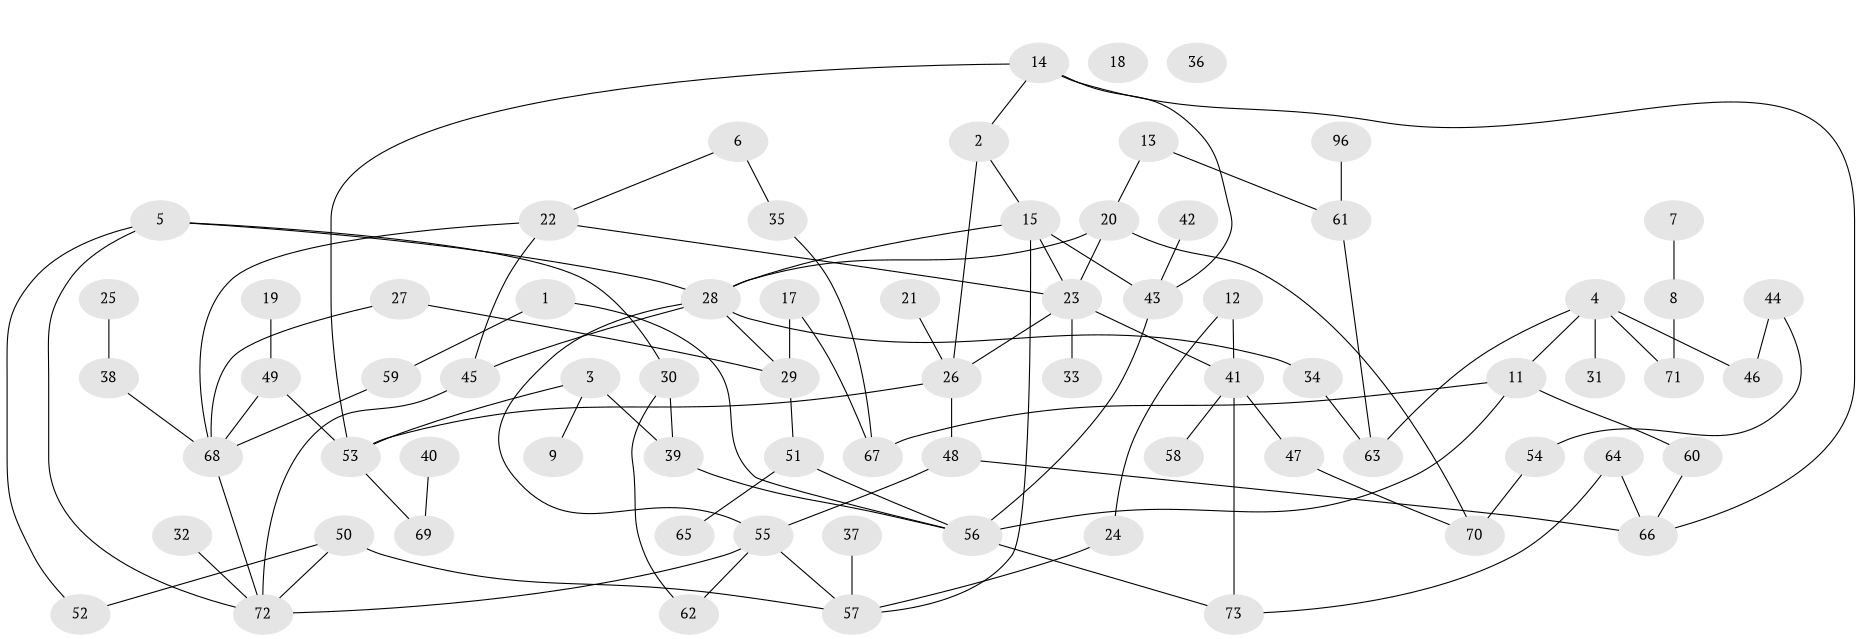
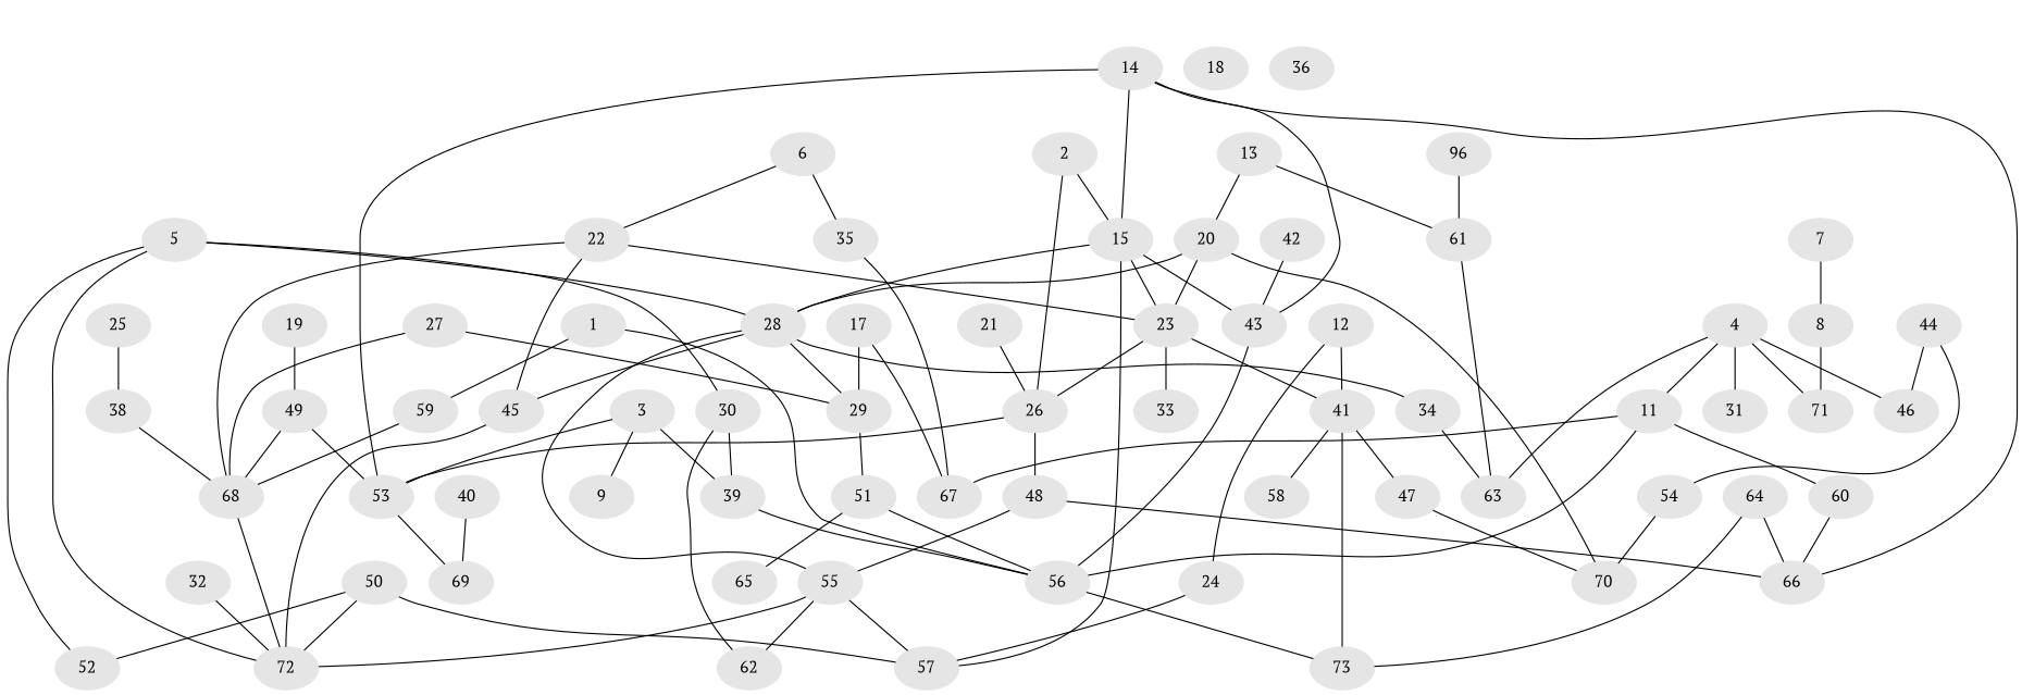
  graph {
    fontname="PT Serif"
    node [color=gray90 fontname="PT Serif" style=filled]
    edge [fontname="PT Serif"]
    1
    56
    59
    73
    68
    2
    15
    26
    28
    43
    23
    57
    53
    48
    3
    9
    39
    69
    4
    11
    31
    46
    63
    71
    60
    67
    5
    30
    52
    72
    29
    45
    34
    55
    62
    6
    22
    35
    7
    8
    66
    12
    24
    41
    47
    58
    13
    20
    61
    70
    14
    33
    n53 [label=96]
    17
    51
    18
    19
    49
    21
    25
    38
    27
    65
    32
    36
-   37
    40
    42
    44
    54
    50
    64
    1 -- 56
    1 -- 59
    56 -- 73
    59 -- 68
    68 -- 72
    2 -- 15
    2 -- 26
    15 -- 28
    15 -- 43
    15 -- 23
    15 -- 57
    26 -- 53
    26 -- 48
    28 -- 29
    28 -- 45
    28 -- 34
    28 -- 55
    43 -- 56
    23 -- 26
    23 -- 41
    23 -- 33
    53 -- 69
    48 -- 55
    48 -- 66
    3 -- 53
    3 -- 9
    3 -- 39
    39 -- 56
    4 -- 11
    4 -- 31
    4 -- 46
    4 -- 63
    4 -- 71
    11 -- 56
    11 -- 60
    11 -- 67
    60 -- 66
    5 -- 28
    5 -- 30
    5 -- 52
    5 -- 72
    30 -- 39
    30 -- 62
    29 -- 51
    45 -- 72
    34 -- 63
    55 -- 57
    55 -- 72
    55 -- 62
    6 -- 22
    6 -- 35
    22 -- 68
    22 -- 23
    22 -- 45
    35 -- 67
    7 -- 8
    8 -- 71
    12 -- 24
    12 -- 41
    24 -- 57
    41 -- 73
    41 -- 47
    41 -- 58
    47 -- 70
    13 -- 20
    13 -- 61
    20 -- 28
    20 -- 23
    20 -- 70
    61 -- 63
-   14 -- 2
+   14 -- 15
    14 -- 43
    14 -- 53
    14 -- 66
    n53 -- 61
    17 -- 67
    17 -- 29
    51 -- 56
    51 -- 65
    19 -- 49
    49 -- 68
    49 -- 53
    21 -- 26
    25 -- 38
    38 -- 68
    27 -- 68
    27 -- 29
    32 -- 72
-   37 -- 57
    40 -- 69
    42 -- 43
    44 -- 46
    44 -- 54
    54 -- 70
    50 -- 57
    50 -- 52
    50 -- 72
    64 -- 73
    64 -- 66
  }
